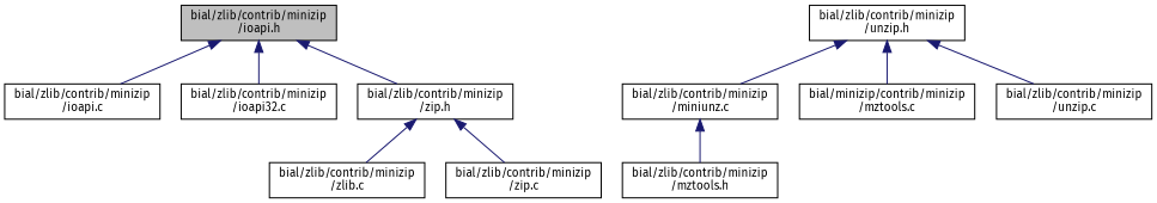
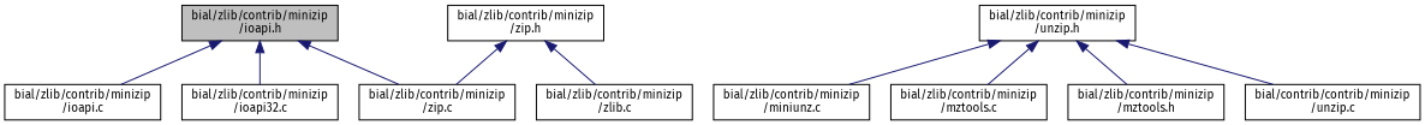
  digraph {
    fontname="Fira Sans"
    node [color=black fillcolor=white fontname="Fira Sans" fontsize=10 shape=record style=filled]
    edge [color=midnightblue dir=back fontname="Fira Sans" fontsize=10 labelfontname=Helvetica labelfontsize=10 style=solid]
    n1 [fillcolor=grey75 fontcolor=black height=0.2 label="bial/zlib/contrib/minizip\l/ioapi.h" width=0.4]
    n2 [height=0.2 label="bial/zlib/contrib/minizip\l/ioapi.c" width=0.4]
    n3 [height=0.2 label="bial/zlib/contrib/minizip\l/ioapi32.c" width=0.4]
    n4 [height=0.2 label="bial/zlib/contrib/minizip\l/zip.h" width=0.4]
    n5 [height=0.2 label="bial/zlib/contrib/minizip\l/unzip.h" width=0.4]
    n6 [height=0.2 label="bial/zlib/contrib/minizip\l/miniunz.c" width=0.4]
-   n7 [height=0.2 label="bial/minizip/contrib/minizip\l/mztools.c" width=0.4]
+   n7 [height=0.2 label="bial/zlib/contrib/minizip\l/mztools.c" width=0.4]
    n8 [height=0.2 label="bial/zlib/contrib/minizip\l/mztools.h" width=0.4]
-   n9 [height=0.2 label="bial/zlib/contrib/minizip\l/unzip.c" width=0.4]
+   n9 [height=0.2 label="bial/contrib/contrib/minizip\l/unzip.c" width=0.4]
    n10 [height=0.2 label="bial/zlib/contrib/minizip\l/zlib.c" width=0.4]
    n11 [height=0.2 label="bial/zlib/contrib/minizip\l/zip.c" width=0.4]
    n1 -> n2
    n1 -> n3
-   n1 -> n4
+   n1 -> n11
    n4 -> n10
    n4 -> n11
    n5 -> n6
    n5 -> n7
-   n6 -> n8
+   n5 -> n8
    n5 -> n9
  }
